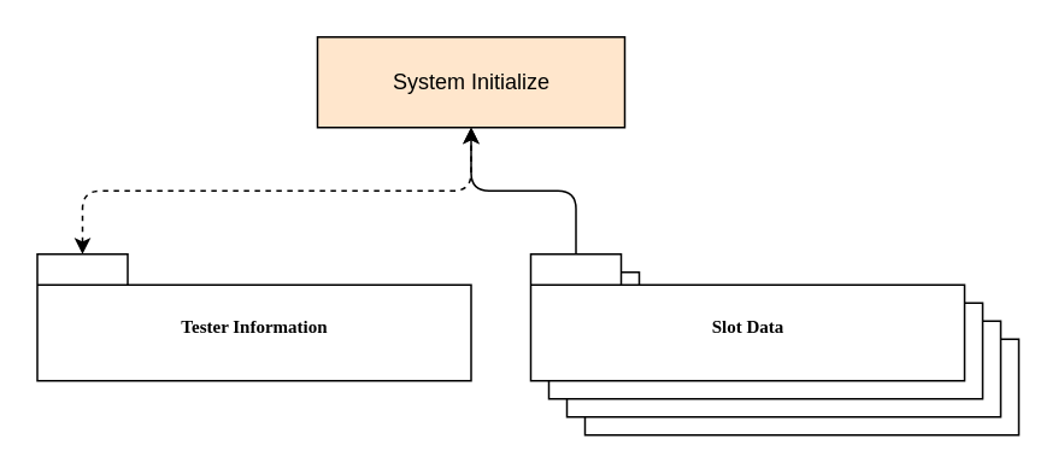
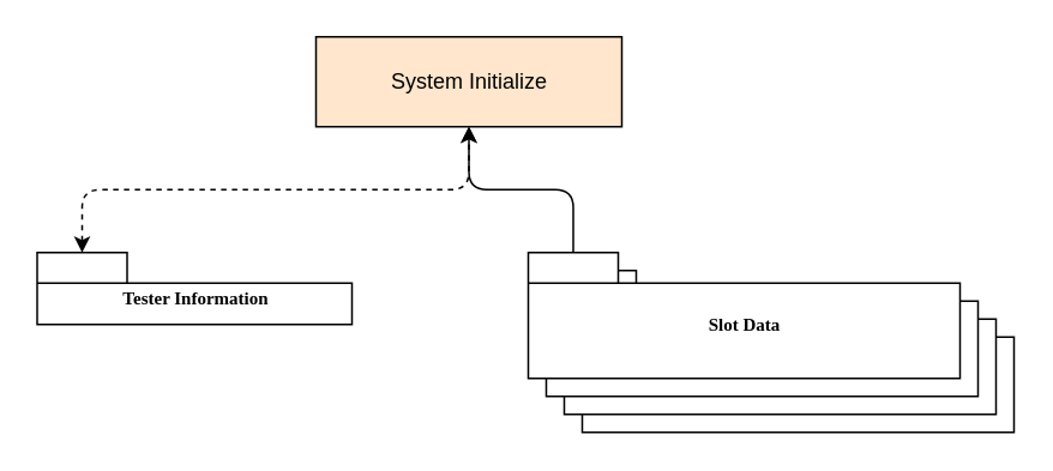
  <mxCell id="0" />
  <mxCell id="1" parent="0" />
  <mxCell id="2" value="System Initialize" style="html=1;fillColor=#ffe6cc;" vertex="1" parent="1"><mxGeometry x="175" y="20" width="170" height="50" as="geometry" /></mxCell>
- <mxCell id="3" value="Tester Information" style="shape=folder;fontStyle=1;spacingTop=10;tabWidth=50;tabHeight=17;tabPosition=left;html=1;rounded=0;shadow=0;comic=0;labelBackgroundColor=none;strokeWidth=1;fontFamily=Verdana;fontSize=10;align=center;" vertex="1" parent="1"><mxGeometry x="20" y="140" width="240" height="70" as="geometry" /></mxCell>
+ <mxCell id="3" value="Tester Information" style="shape=folder;fontStyle=1;spacingTop=10;tabWidth=50;tabHeight=17;tabPosition=left;html=1;rounded=0;shadow=0;comic=0;labelBackgroundColor=none;strokeWidth=1;fontFamily=Verdana;fontSize=10;align=center;" vertex="1" parent="1"><mxGeometry x="20" y="140" width="175" height="40" as="geometry" /></mxCell>
  <mxCell id="4" value="" style="endArrow=classic;startArrow=classic;html=1;entryX=0.5;entryY=1;entryDx=0;entryDy=0;exitX=0;exitY=0;exitDx=25;exitDy=0;exitPerimeter=0;edgeStyle=orthogonalEdgeStyle;dashed=1;" edge="1" parent="1" source="3" target="2"><mxGeometry width="50" height="50" relative="1" as="geometry"><mxPoint x="33" y="140" as="sourcePoint" /><mxPoint x="83" y="90" as="targetPoint" /></mxGeometry></mxCell>
  <mxCell id="5" value="Slot Data" style="shape=folder;fontStyle=1;spacingTop=10;tabWidth=50;tabHeight=17;tabPosition=left;html=1;rounded=0;shadow=0;comic=0;labelBackgroundColor=none;strokeWidth=1;fontFamily=Verdana;fontSize=10;align=center;" vertex="1" parent="1"><mxGeometry x="323" y="170" width="240" height="70" as="geometry" /></mxCell>
  <mxCell id="6" value="Slot Data" style="shape=folder;fontStyle=1;spacingTop=10;tabWidth=50;tabHeight=17;tabPosition=left;html=1;rounded=0;shadow=0;comic=0;labelBackgroundColor=none;strokeWidth=1;fontFamily=Verdana;fontSize=10;align=center;" vertex="1" parent="1"><mxGeometry x="313" y="160" width="240" height="70" as="geometry" /></mxCell>
  <mxCell id="7" value="Slot Data" style="shape=folder;fontStyle=1;spacingTop=10;tabWidth=50;tabHeight=17;tabPosition=left;html=1;rounded=0;shadow=0;comic=0;labelBackgroundColor=none;strokeWidth=1;fontFamily=Verdana;fontSize=10;align=center;" vertex="1" parent="1"><mxGeometry x="303" y="150" width="240" height="70" as="geometry" /></mxCell>
  <mxCell id="8" value="Slot Data" style="shape=folder;fontStyle=1;spacingTop=10;tabWidth=50;tabHeight=17;tabPosition=left;html=1;rounded=0;shadow=0;comic=0;labelBackgroundColor=none;strokeWidth=1;fontFamily=Verdana;fontSize=10;align=center;" vertex="1" parent="1"><mxGeometry x="293" y="140" width="240" height="70" as="geometry" /></mxCell>
  <mxCell id="9" value="" style="endArrow=classic;html=1;entryX=0.5;entryY=1;entryDx=0;entryDy=0;exitX=0;exitY=0;exitDx=25;exitDy=0;exitPerimeter=0;edgeStyle=orthogonalEdgeStyle;" edge="1" parent="1" source="8" target="2"><mxGeometry width="50" height="50" relative="1" as="geometry"><mxPoint x="453" y="90" as="sourcePoint" /><mxPoint x="503" y="40" as="targetPoint" /></mxGeometry></mxCell>
